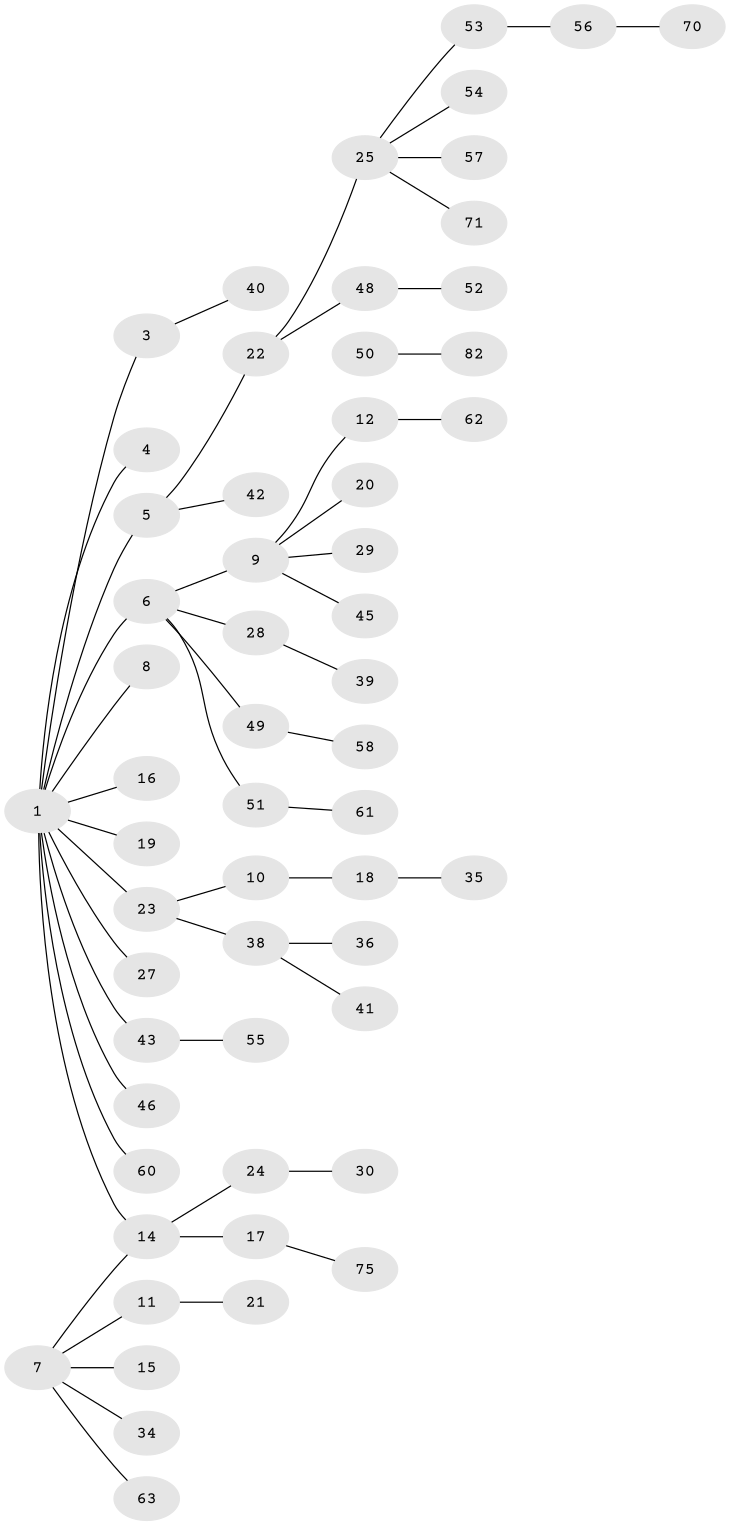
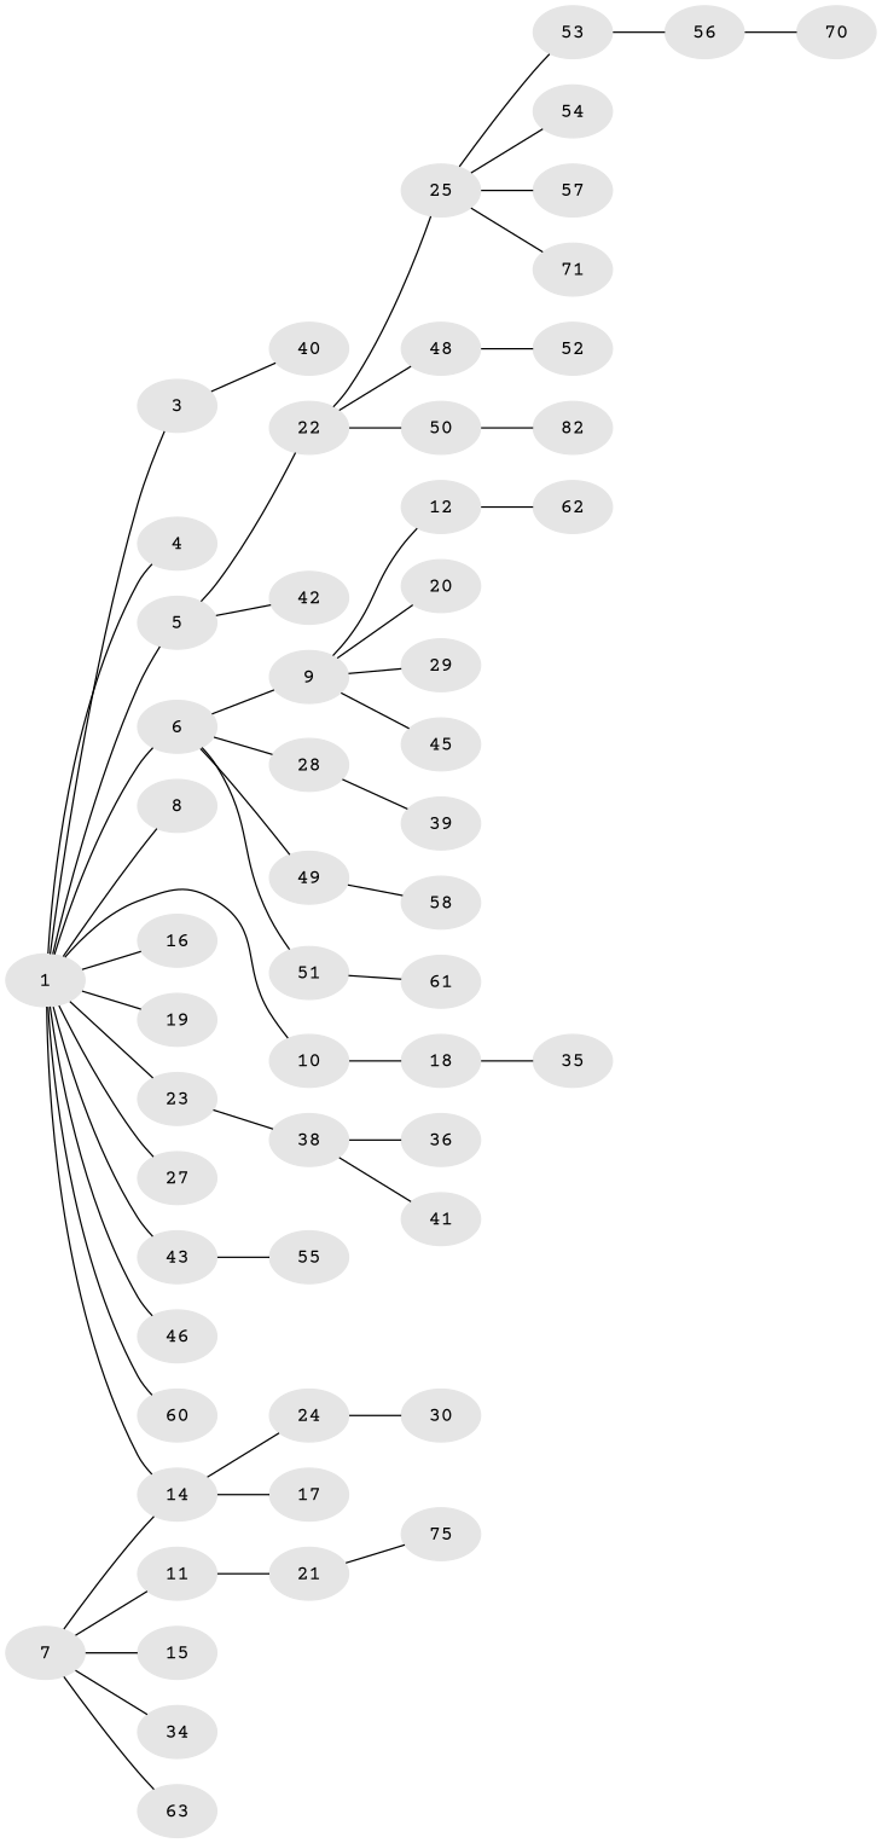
  graph {
    fontname="Courier Prime"
    rankdir=LR
    node [color=gray90 fontname="Courier Prime" style=filled]
    edge [fontname="Courier Prime"]
    1 [super="+2"]
    3
    4
    5 [super="+67"]
    6 [super="+31+13"]
    8
    10
    16 [super="+26"]
    19
    23 [super="+76"]
    27
    43
    46
    60
    14
    40
    22
    42
    9
    28
    49
    51
    11 [super="+38"]
    7
    15 [super="+59+74"]
    34 [super="+80"]
    n27 [label=63 super="+77"]
    18 [super="+65+63"]
    n29 [label=38]
    55
    25 [super="+33+47"]
    48 [super="+68+66"]
    50
    12 [super="+37"]
    20
    29
    45
    39 [super="+81"]
    58 [super="+79"]
    61
    21
    24
    17
    62
    35
    75
    30
    53
    54 [super="+72+73"]
    57
    71
    52
    82
    36
    41
    56
    70
    1 -- 3
    1 -- 4
    1 -- 5
    1 -- 6
    1 -- 8
-   23 -- 10
+   1 -- 10
    1 -- 16
    1 -- 19
    1 -- 23
    1 -- 27
    1 -- 43
    1 -- 46
    1 -- 60
    1 -- 14
    3 -- 40
    5 -- 22
    5 -- 42
    6 -- 9
    6 -- 28
    6 -- 49
    6 -- 51
    10 -- 18
    23 -- n29
    43 -- 55
    14 -- 24
    14 -- 17
    22 -- 25
    22 -- 48
+   22 -- 50
    9 -- 12
    9 -- 20
    9 -- 29
    9 -- 45
    28 -- 39
    49 -- 58
    51 -- 61
    11 -- 21
    7 -- 14
    7 -- 11
    7 -- 15
    7 -- 34
    7 -- n27
    18 -- 35
    n29 -- 36
    n29 -- 41
    25 -- 53
    25 -- 54
    25 -- 57
    25 -- 71
    48 -- 52
    50 -- 82
    12 -- 62
-   17 -- 75
+   21 -- 75
    24 -- 30
    53 -- 56
    56 -- 70
  }
